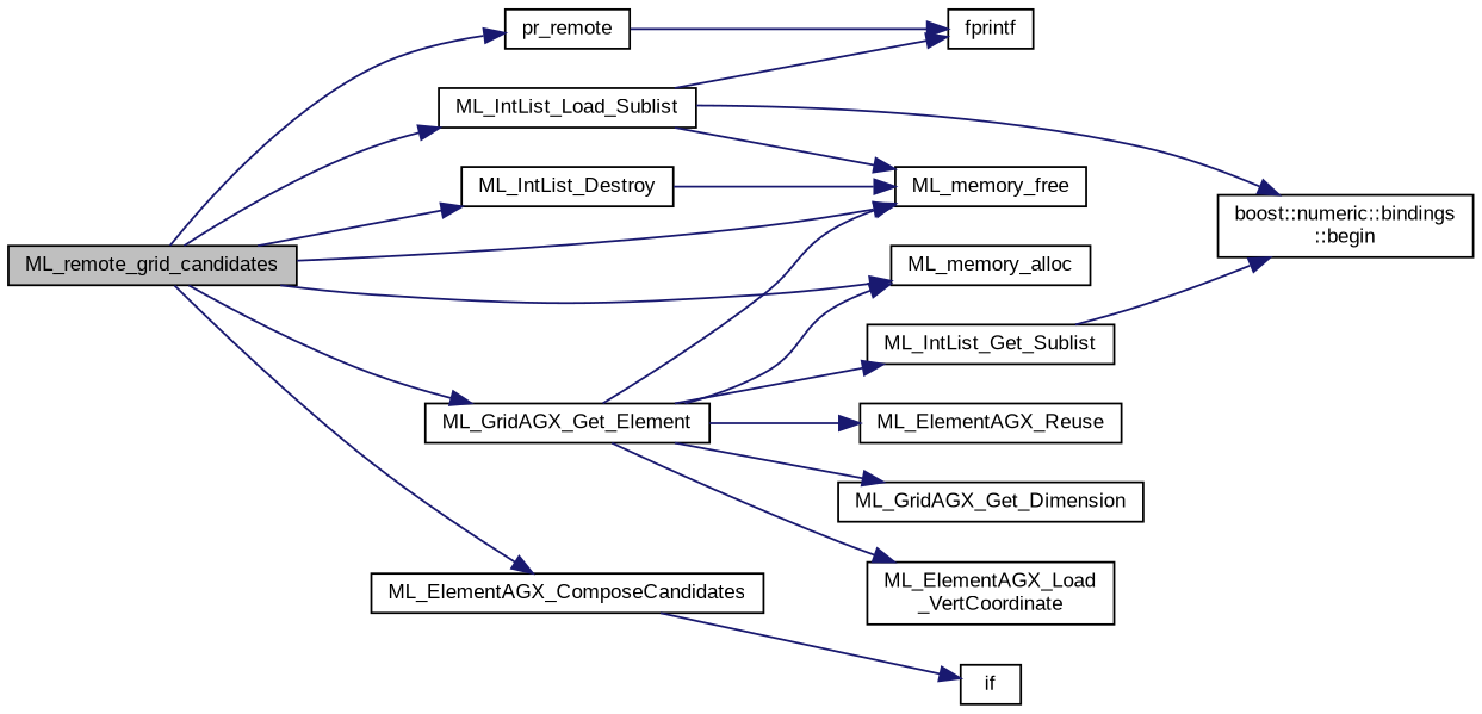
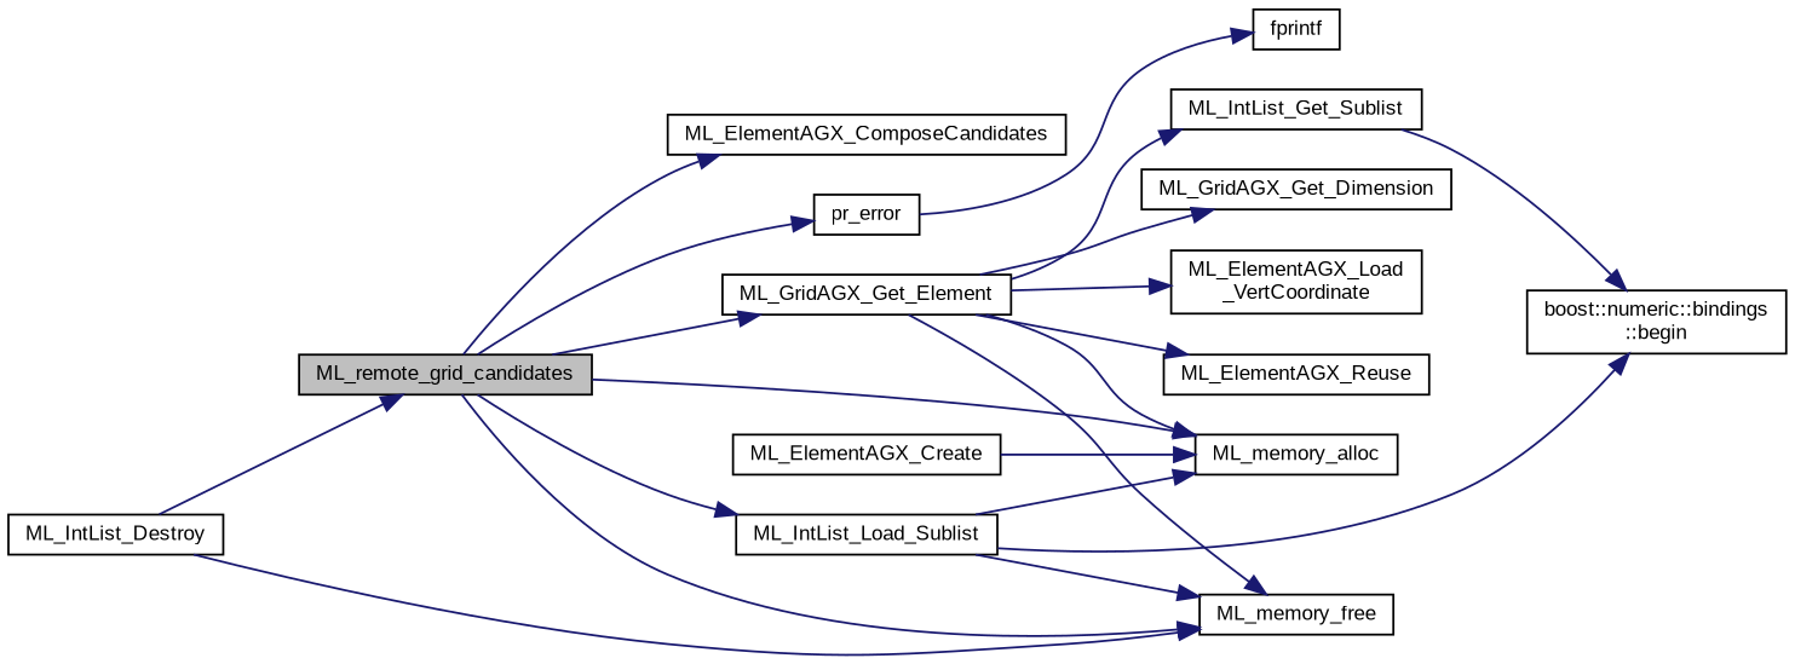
  digraph {
    fontname="Liberation Sans"
    rankdir=LR
    node [color=black fillcolor=white fontname="Liberation Sans" fontsize=10 shape=record style=filled]
    edge [color=midnightblue fontname="Liberation Sans" fontsize=10 labelfontname=Helvetica labelfontsize=10 style=solid]
    n1 [fillcolor=grey75 fontcolor=black height=0.2 label=ML_remote_grid_candidates width=0.4]
-   n2 [height=0.2 label=pr_remote width=0.4]
+   n2 [height=0.2 label=pr_error width=0.4]
    n3 [height=0.2 label=ML_memory_alloc width=0.4]
    n4 [height=0.2 label=ML_GridAGX_Get_Element width=0.4]
    n5 [height=0.2 label=ML_memory_free width=0.4]
    n6 [height=0.2 label=ML_ElementAGX_ComposeCandidates width=0.4]
    n7 [height=0.2 label=ML_IntList_Load_Sublist width=0.4]
    n8 [height=0.2 label=ML_IntList_Destroy width=0.4]
    n9 [height=0.2 label=fprintf width=0.4]
+   n10 [height=0.2 label=ML_ElementAGX_Create width=0.4]
    n11 [height=0.2 label=ML_ElementAGX_Reuse width=0.4]
    n12 [height=0.2 label=ML_IntList_Get_Sublist width=0.4]
    n13 [height=0.2 label=ML_GridAGX_Get_Dimension width=0.4]
    n14 [height=0.2 label="ML_ElementAGX_Load\l_VertCoordinate" width=0.4]
-   n15 [height=0.2 label=if width=0.4]
    n16 [height=0.2 label="boost::numeric::bindings\l::begin" width=0.4]
    n1 -> n2
    n1 -> n3
    n1 -> n4
    n1 -> n5
    n1 -> n6
    n1 -> n7
-   n1 -> n8
+   n8 -> n1
    n2 -> n9
    n4 -> n3
    n4 -> n5
    n4 -> n11
    n4 -> n12
    n4 -> n13
    n4 -> n14
-   n6 -> n15
-   n7 -> n9
+   n7 -> n3
    n7 -> n5
    n7 -> n16
    n8 -> n5
+   n10 -> n3
    n12 -> n16
  }
